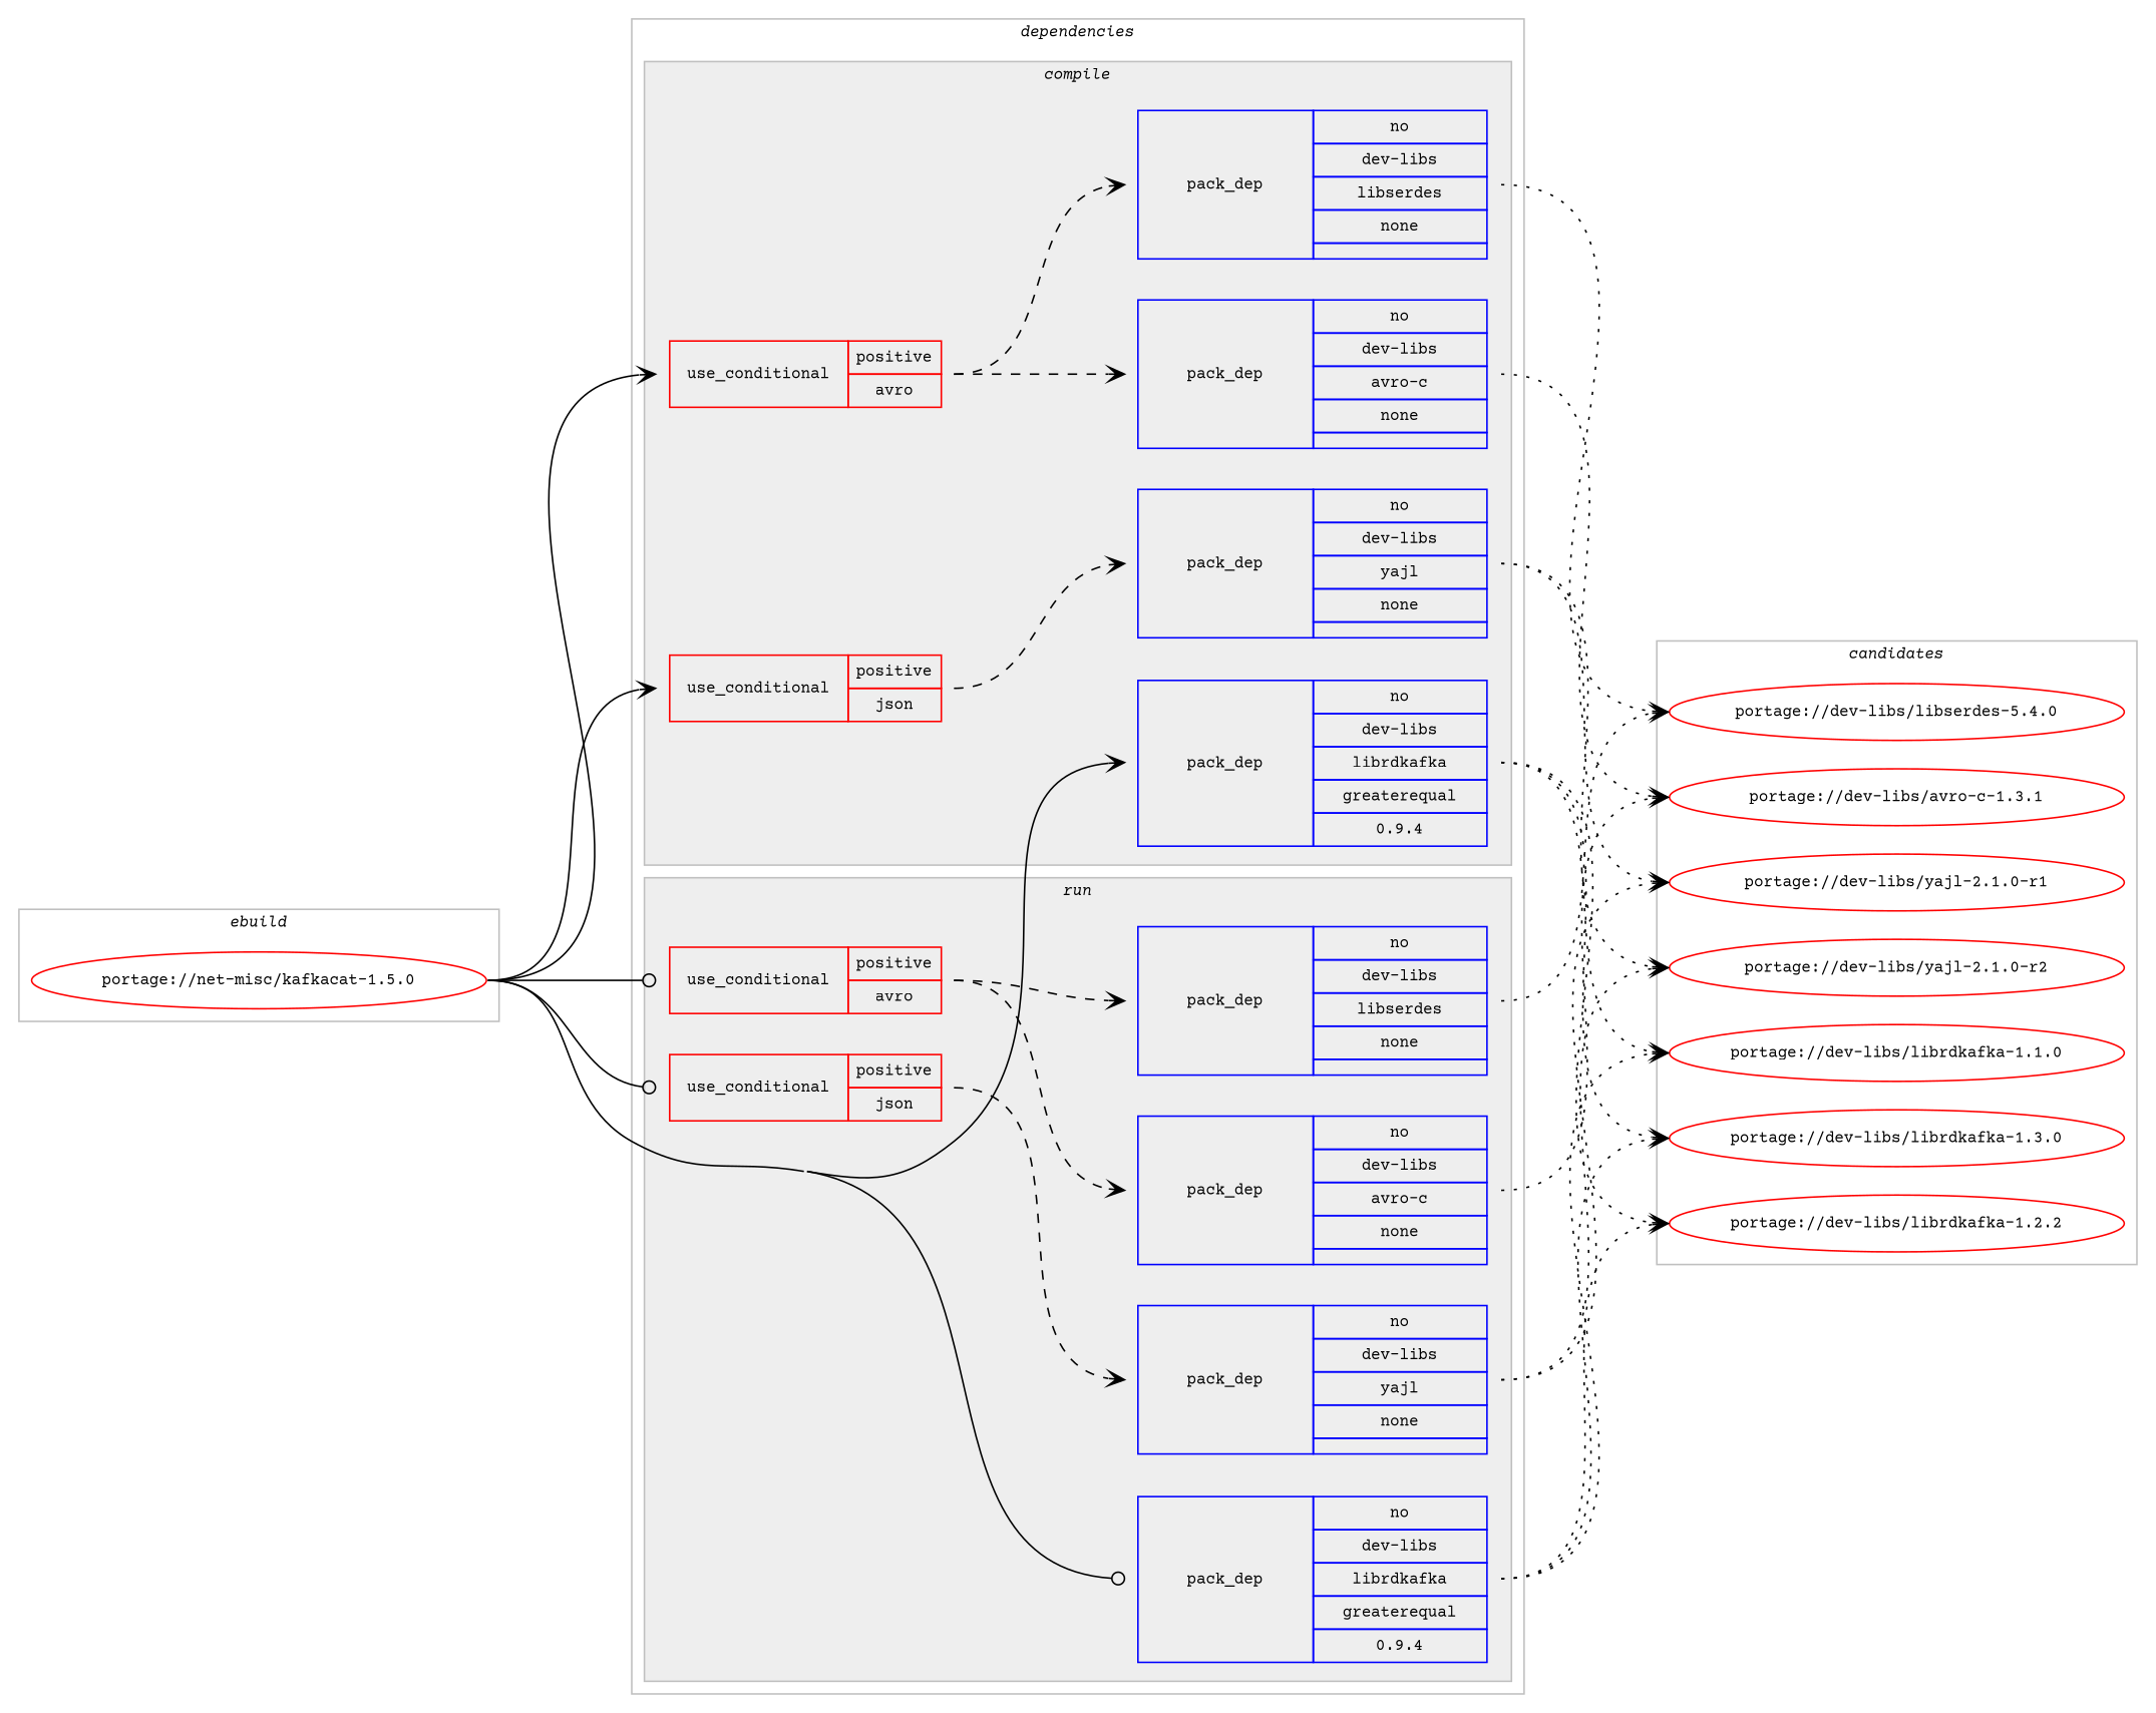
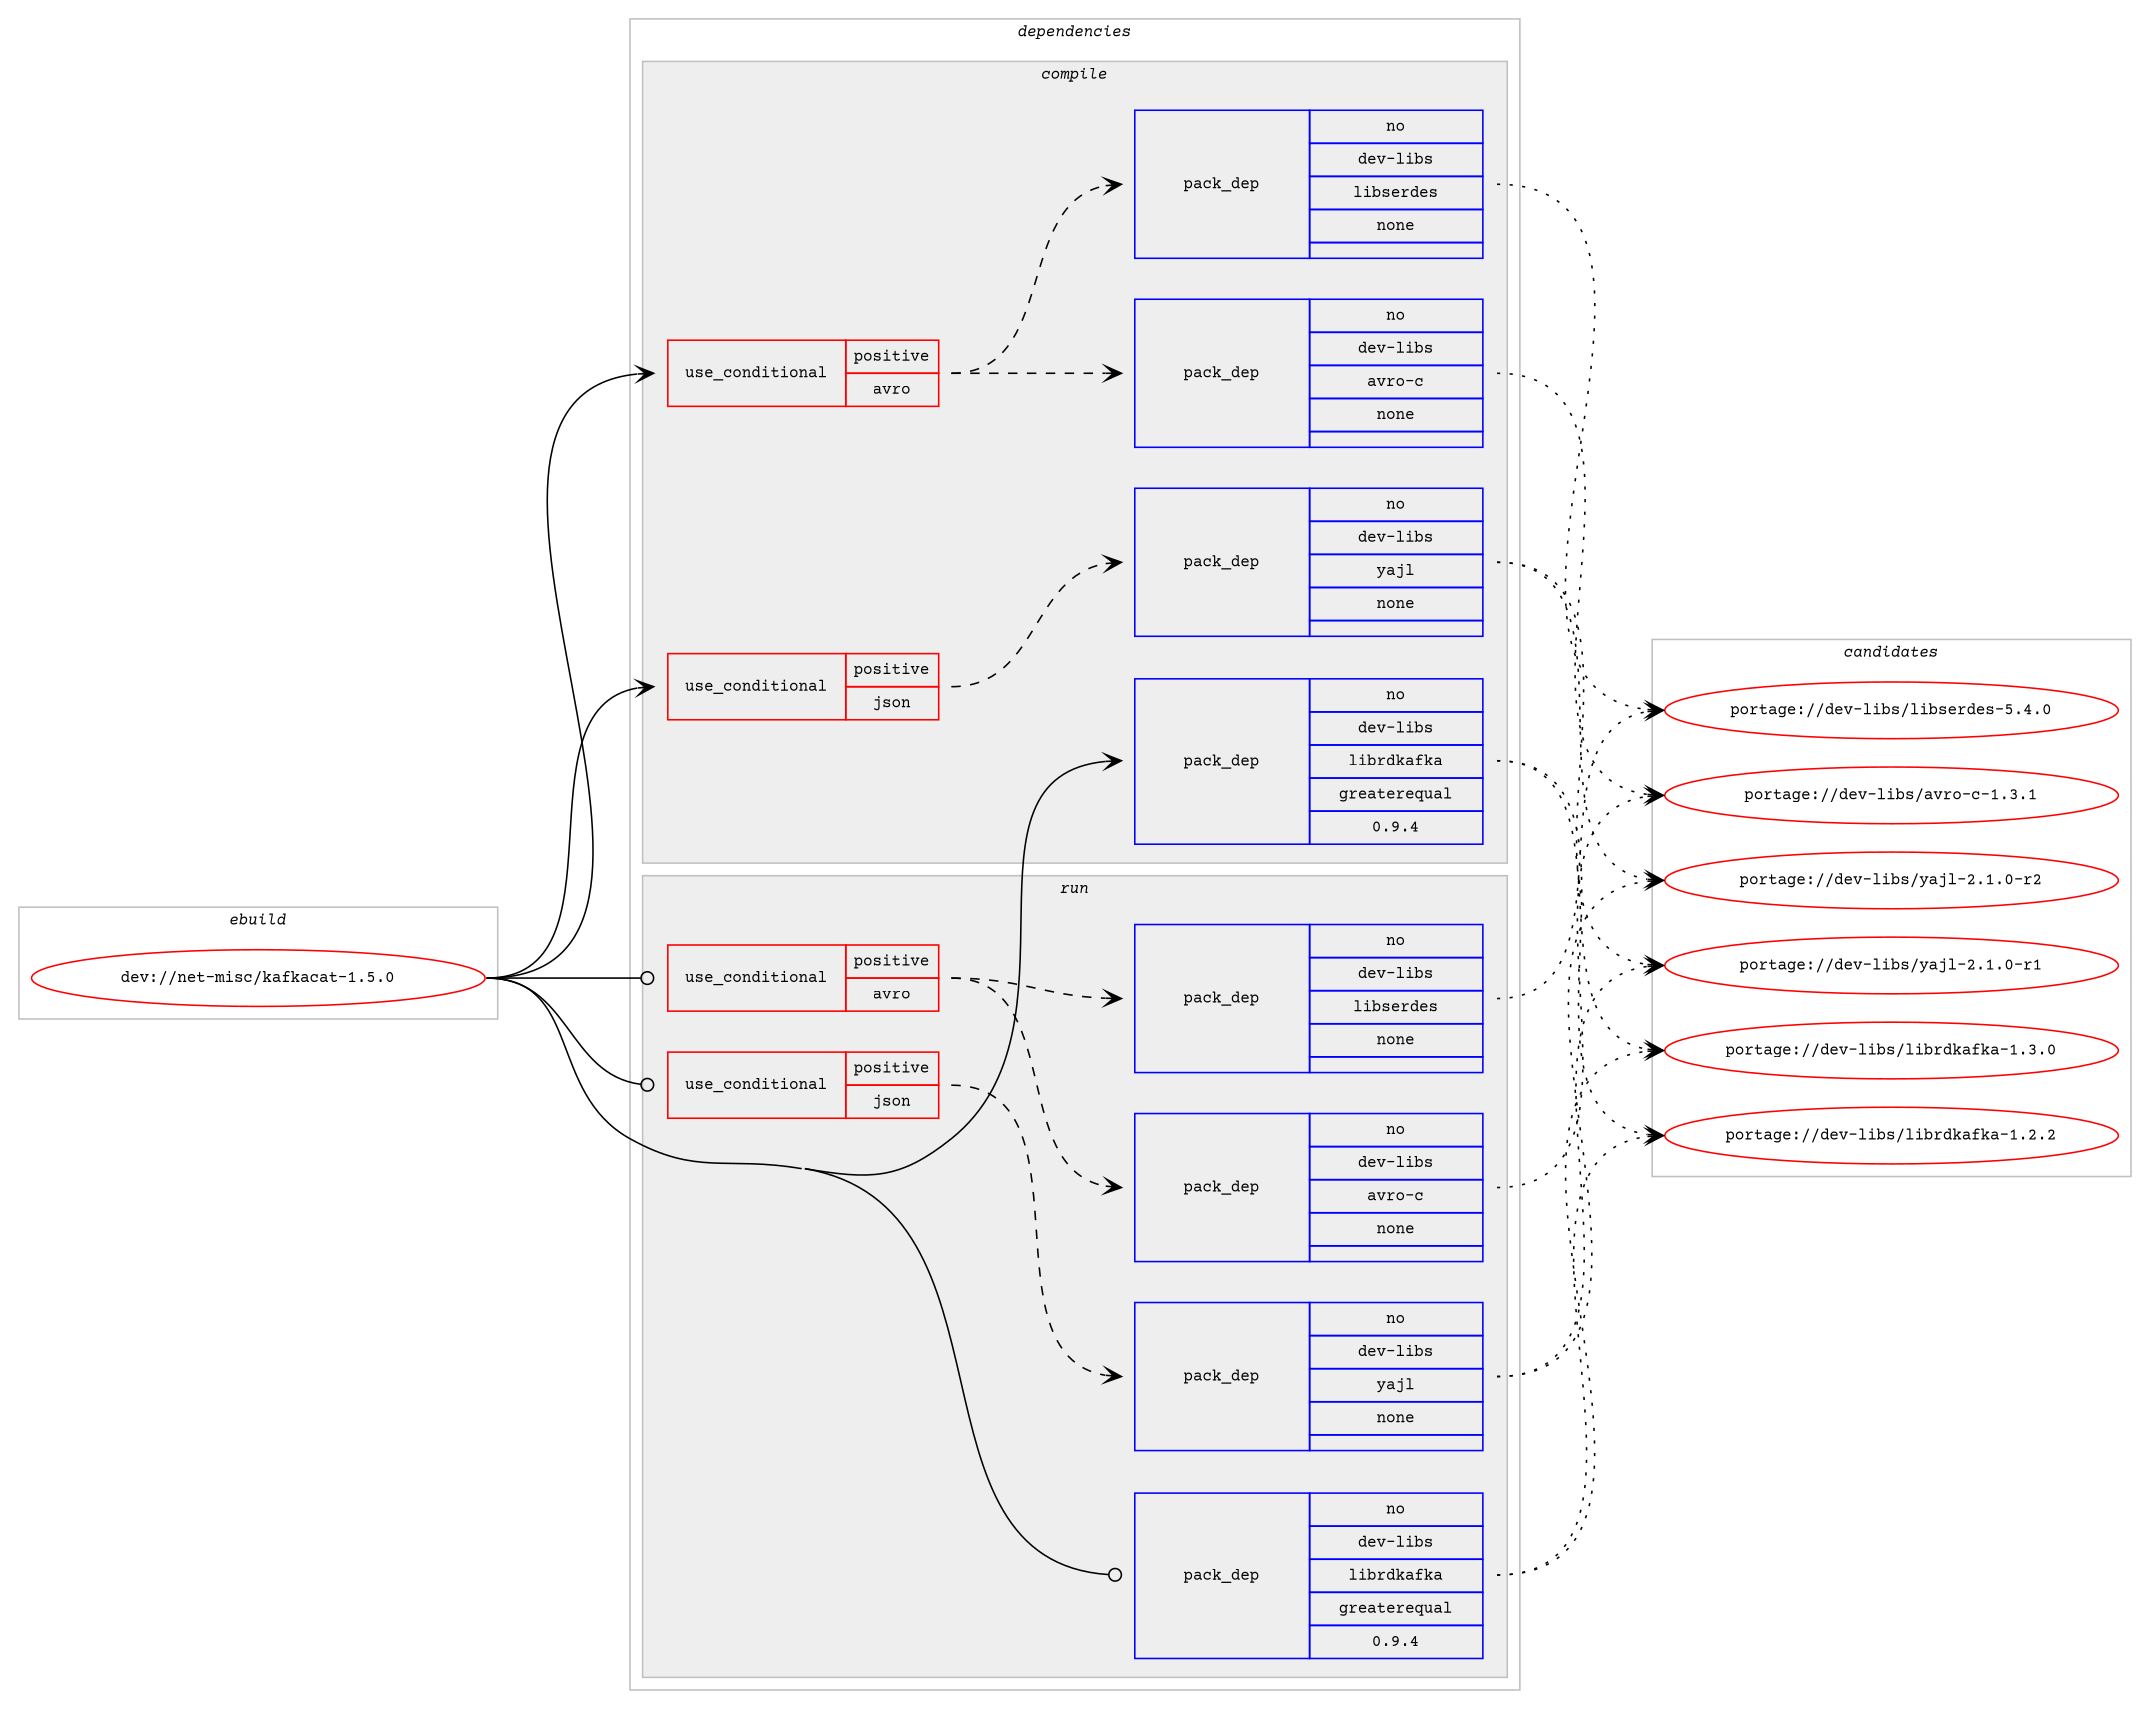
  digraph {
    compound=true
    concentrate=true
    fontname="Courier Prime"
    fontsize=10
    newrank=true
    rankdir=LR
    ranksep=1.5
    node [color=red fontname="Courier Prime" fontsize=10 shape=none]
    edge [arrowhead=vee fontname="Courier Prime" headport=w style=dotted tailport=e weight=100]
-   n1 [label="portage://net-misc/kafkacat-1.5.0" width=4 shape=""]
+   n1 [label="dev://net-misc/kafkacat-1.5.0" width=4 shape=""]
    n2 [color=blue label=<<TABLE BORDER="0" CELLBORDER="1" CELLSPACING="0" CELLPADDING="4" WIDTH="220"><TR><TD ROWSPAN="6" CELLPADDING="30">pack_dep</TD></TR><TR><TD WIDTH="110">no</TD></TR><TR><TD>dev-libs</TD></TR><TR><TD>avro-c</TD></TR><TR><TD>none</TD></TR><TR><TD></TD></TR></TABLE>>]
    n3 [color=blue label=<<TABLE BORDER="0" CELLBORDER="1" CELLSPACING="0" CELLPADDING="4" WIDTH="220"><TR><TD ROWSPAN="6" CELLPADDING="30">pack_dep</TD></TR><TR><TD WIDTH="110">no</TD></TR><TR><TD>dev-libs</TD></TR><TR><TD>libserdes</TD></TR><TR><TD>none</TD></TR><TR><TD></TD></TR></TABLE>>]
    n4 [label=<<TABLE BORDER="0" CELLBORDER="1" CELLSPACING="0" CELLPADDING="4"><TR><TD ROWSPAN="3" CELLPADDING="10">use_conditional</TD></TR><TR><TD>positive</TD></TR><TR><TD>avro</TD></TR></TABLE>>]
    n5 [color=blue label=<<TABLE BORDER="0" CELLBORDER="1" CELLSPACING="0" CELLPADDING="4" WIDTH="220"><TR><TD ROWSPAN="6" CELLPADDING="30">pack_dep</TD></TR><TR><TD WIDTH="110">no</TD></TR><TR><TD>dev-libs</TD></TR><TR><TD>yajl</TD></TR><TR><TD>none</TD></TR><TR><TD></TD></TR></TABLE>>]
    n6 [label=<<TABLE BORDER="0" CELLBORDER="1" CELLSPACING="0" CELLPADDING="4"><TR><TD ROWSPAN="3" CELLPADDING="10">use_conditional</TD></TR><TR><TD>positive</TD></TR><TR><TD>json</TD></TR></TABLE>>]
    n7 [color=blue label=<<TABLE BORDER="0" CELLBORDER="1" CELLSPACING="0" CELLPADDING="4" WIDTH="220"><TR><TD ROWSPAN="6" CELLPADDING="30">pack_dep</TD></TR><TR><TD WIDTH="110">no</TD></TR><TR><TD>dev-libs</TD></TR><TR><TD>librdkafka</TD></TR><TR><TD>greaterequal</TD></TR><TR><TD>0.9.4</TD></TR></TABLE>>]
    n8 [color=blue label=<<TABLE BORDER="0" CELLBORDER="1" CELLSPACING="0" CELLPADDING="4" WIDTH="220"><TR><TD ROWSPAN="6" CELLPADDING="30">pack_dep</TD></TR><TR><TD WIDTH="110">no</TD></TR><TR><TD>dev-libs</TD></TR><TR><TD>avro-c</TD></TR><TR><TD>none</TD></TR><TR><TD></TD></TR></TABLE>>]
    n9 [color=blue label=<<TABLE BORDER="0" CELLBORDER="1" CELLSPACING="0" CELLPADDING="4" WIDTH="220"><TR><TD ROWSPAN="6" CELLPADDING="30">pack_dep</TD></TR><TR><TD WIDTH="110">no</TD></TR><TR><TD>dev-libs</TD></TR><TR><TD>libserdes</TD></TR><TR><TD>none</TD></TR><TR><TD></TD></TR></TABLE>>]
    n10 [label=<<TABLE BORDER="0" CELLBORDER="1" CELLSPACING="0" CELLPADDING="4"><TR><TD ROWSPAN="3" CELLPADDING="10">use_conditional</TD></TR><TR><TD>positive</TD></TR><TR><TD>avro</TD></TR></TABLE>>]
    n11 [color=blue label=<<TABLE BORDER="0" CELLBORDER="1" CELLSPACING="0" CELLPADDING="4" WIDTH="220"><TR><TD ROWSPAN="6" CELLPADDING="30">pack_dep</TD></TR><TR><TD WIDTH="110">no</TD></TR><TR><TD>dev-libs</TD></TR><TR><TD>yajl</TD></TR><TR><TD>none</TD></TR><TR><TD></TD></TR></TABLE>>]
    n12 [label=<<TABLE BORDER="0" CELLBORDER="1" CELLSPACING="0" CELLPADDING="4"><TR><TD ROWSPAN="3" CELLPADDING="10">use_conditional</TD></TR><TR><TD>positive</TD></TR><TR><TD>json</TD></TR></TABLE>>]
    n13 [color=blue label=<<TABLE BORDER="0" CELLBORDER="1" CELLSPACING="0" CELLPADDING="4" WIDTH="220"><TR><TD ROWSPAN="6" CELLPADDING="30">pack_dep</TD></TR><TR><TD WIDTH="110">no</TD></TR><TR><TD>dev-libs</TD></TR><TR><TD>librdkafka</TD></TR><TR><TD>greaterequal</TD></TR><TR><TD>0.9.4</TD></TR></TABLE>>]
    n14 [label="portage://dev-libs/avro-c-1.3.1" width=4 shape=""]
    n15 [label="portage://dev-libs/libserdes-5.4.0" width=4 shape=""]
    n16 [label="portage://dev-libs/yajl-2.1.0-r2" width=4 shape=""]
    n17 [label="portage://dev-libs/yajl-2.1.0-r1" width=4 shape=""]
    n18 [label="portage://dev-libs/librdkafka-1.3.0" width=4 shape=""]
    n19 [label="portage://dev-libs/librdkafka-1.2.2" width=4 shape=""]
-   n20 [label="portage://dev-libs/librdkafka-1.1.0" width=4 shape=""]
    subgraph cluster_1 {
      color=gray
      label=<<i>ebuild</i>>
      rank=same
      n1
    }
    subgraph cluster_2 {
      color=gray
      label=<<i>dependencies</i>>
      subgraph cluster_3 {
        color=gray
        fillcolor="#eeeeee"
        label=<<i>compile</i>>
        style=filled
        subgraph sub_4 {
          color=gray
          fillcolor="#eeeeee"
          label=<<i>compile</i>>
          style=filled
          n4
          subgraph sub_5 {
            color=gray
            fillcolor="#eeeeee"
            label=<<i>compile</i>>
            style=filled
            n2
          }
          subgraph sub_6 {
            color=gray
            fillcolor="#eeeeee"
            label=<<i>compile</i>>
            style=filled
            n3
          }
        }
        subgraph sub_7 {
          color=gray
          fillcolor="#eeeeee"
          label=<<i>compile</i>>
          style=filled
          n6
          subgraph sub_8 {
            color=gray
            fillcolor="#eeeeee"
            label=<<i>compile</i>>
            style=filled
            n5
          }
        }
        subgraph sub_9 {
          color=gray
          fillcolor="#eeeeee"
          label=<<i>compile</i>>
          style=filled
          n7
        }
      }
      subgraph cluster_10 {
        color=gray
        fillcolor="#eeeeee"
        label=<<i>compile and run</i>>
        style=filled
      }
      subgraph cluster_11 {
        color=gray
        fillcolor="#eeeeee"
        label=<<i>run</i>>
        style=filled
        subgraph sub_12 {
          color=gray
          fillcolor="#eeeeee"
          label=<<i>run</i>>
          style=filled
          n10
          subgraph sub_13 {
            color=gray
            fillcolor="#eeeeee"
            label=<<i>run</i>>
            style=filled
            n8
          }
          subgraph sub_14 {
            color=gray
            fillcolor="#eeeeee"
            label=<<i>run</i>>
            style=filled
            n9
          }
        }
        subgraph sub_15 {
          color=gray
          fillcolor="#eeeeee"
          label=<<i>run</i>>
          style=filled
          n12
          subgraph sub_16 {
            color=gray
            fillcolor="#eeeeee"
            label=<<i>run</i>>
            style=filled
            n11
          }
        }
        subgraph sub_17 {
          color=gray
          fillcolor="#eeeeee"
          label=<<i>run</i>>
          style=filled
          n13
        }
      }
    }
    subgraph cluster_18 {
      color=gray
      label=<<i>candidates</i>>
      rank=same
      subgraph sub_19 {
        color=black
        label=<<i>candidates</i>>
        nodesep=1
        rank=same
        n14
      }
      subgraph sub_20 {
        color=black
        label=<<i>candidates</i>>
        nodesep=1
        rank=same
        n15
      }
      subgraph sub_21 {
        color=black
        label=<<i>candidates</i>>
        nodesep=1
        rank=same
        n16
        n17
      }
      subgraph sub_22 {
        color=black
        label=<<i>candidates</i>>
        nodesep=1
        rank=same
        n18
        n19
-       n20
      }
      subgraph sub_23 {
        color=black
        label=<<i>candidates</i>>
        nodesep=1
        rank=same
        n14
      }
      subgraph sub_24 {
        color=black
        label=<<i>candidates</i>>
        nodesep=1
        rank=same
        n15
      }
      subgraph sub_25 {
        color=black
        label=<<i>candidates</i>>
        nodesep=1
        rank=same
        n16
        n17
      }
      subgraph sub_26 {
        color=black
        label=<<i>candidates</i>>
        nodesep=1
        rank=same
        n18
        n19
-       n20
      }
    }
    n1 -> n4 [style=solid weight=20]
    n1 -> n6 [style=solid weight=20]
    n1 -> n7 [style=solid weight=20]
    n1 -> n10 [arrowhead=odot style=solid weight=20]
    n1 -> n12 [arrowhead=odot style=solid weight=20]
    n1 -> n13 [arrowhead=odot style=solid weight=20]
    n2 -> n14
    n3 -> n15
    n4 -> n2 [style=dashed weight=20]
    n4 -> n3 [style=dashed weight=20]
    n5 -> n16
    n5 -> n17
    n6 -> n5 [style=dashed weight=20]
    n7 -> n18
    n7 -> n19
-   n7 -> n20
    n8 -> n14
    n9 -> n15
    n10 -> n8 [style=dashed weight=20]
    n10 -> n9 [style=dashed weight=20]
    n11 -> n16
    n11 -> n17
    n12 -> n11 [style=dashed weight=20]
    n13 -> n18
    n13 -> n19
-   n13 -> n20
  }
